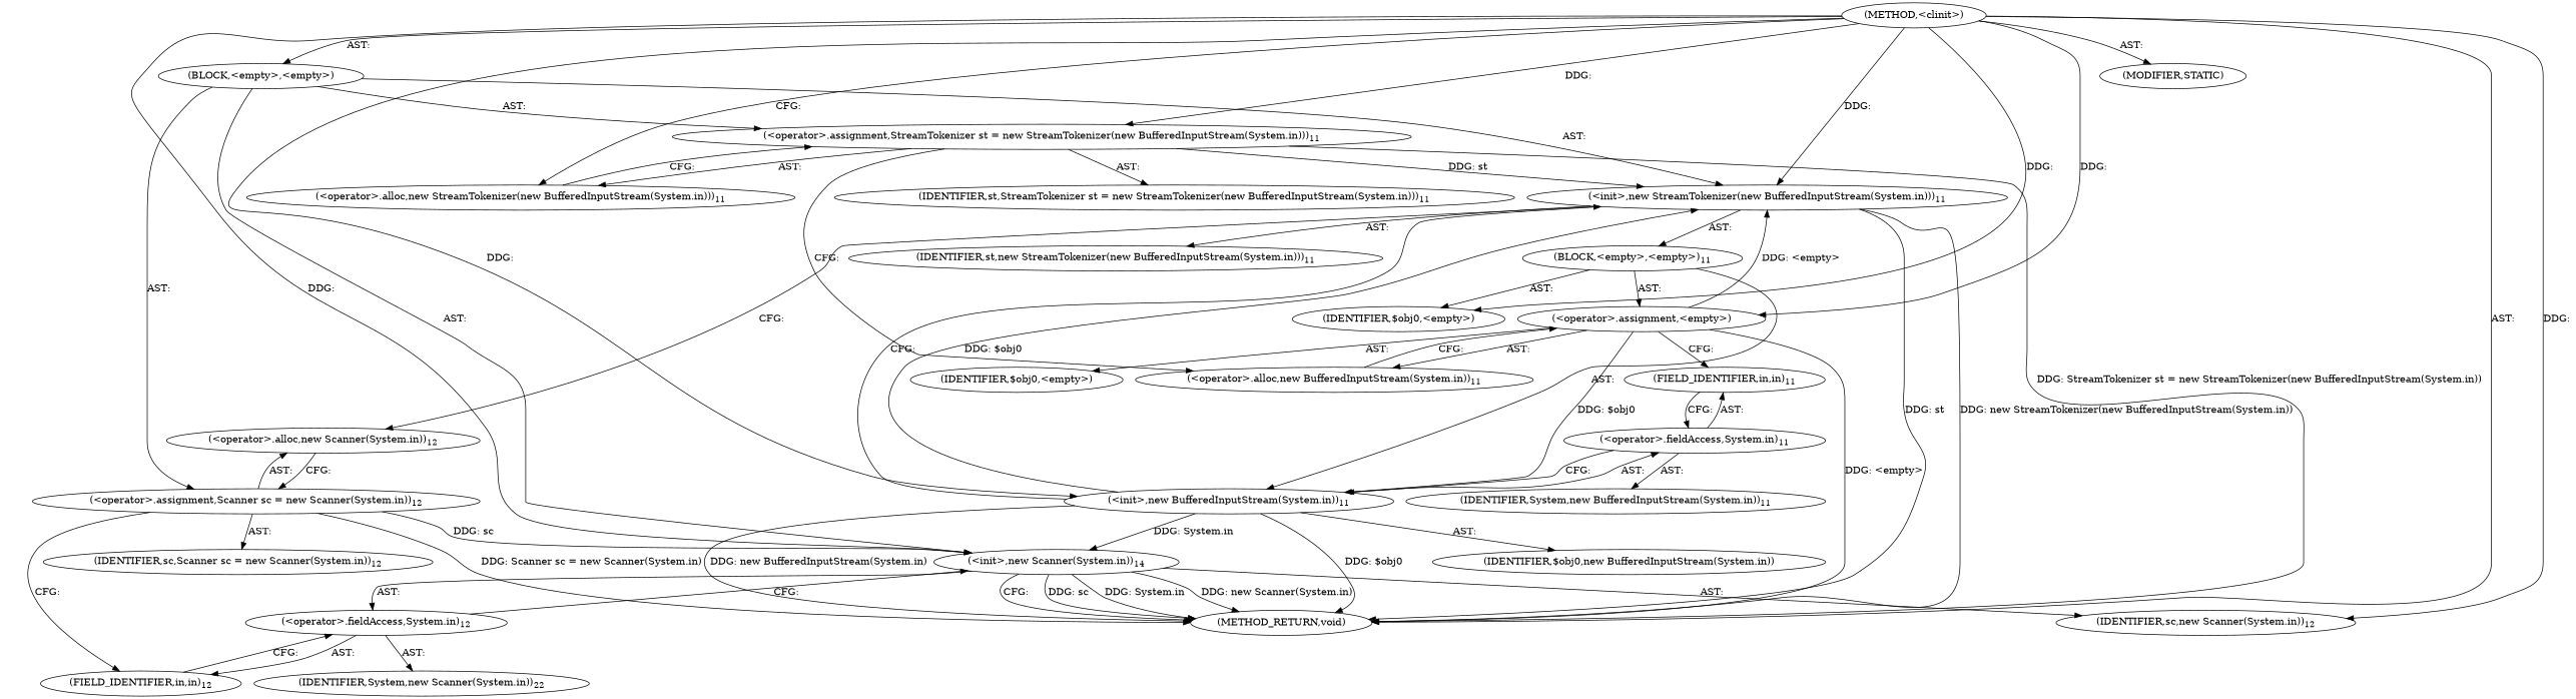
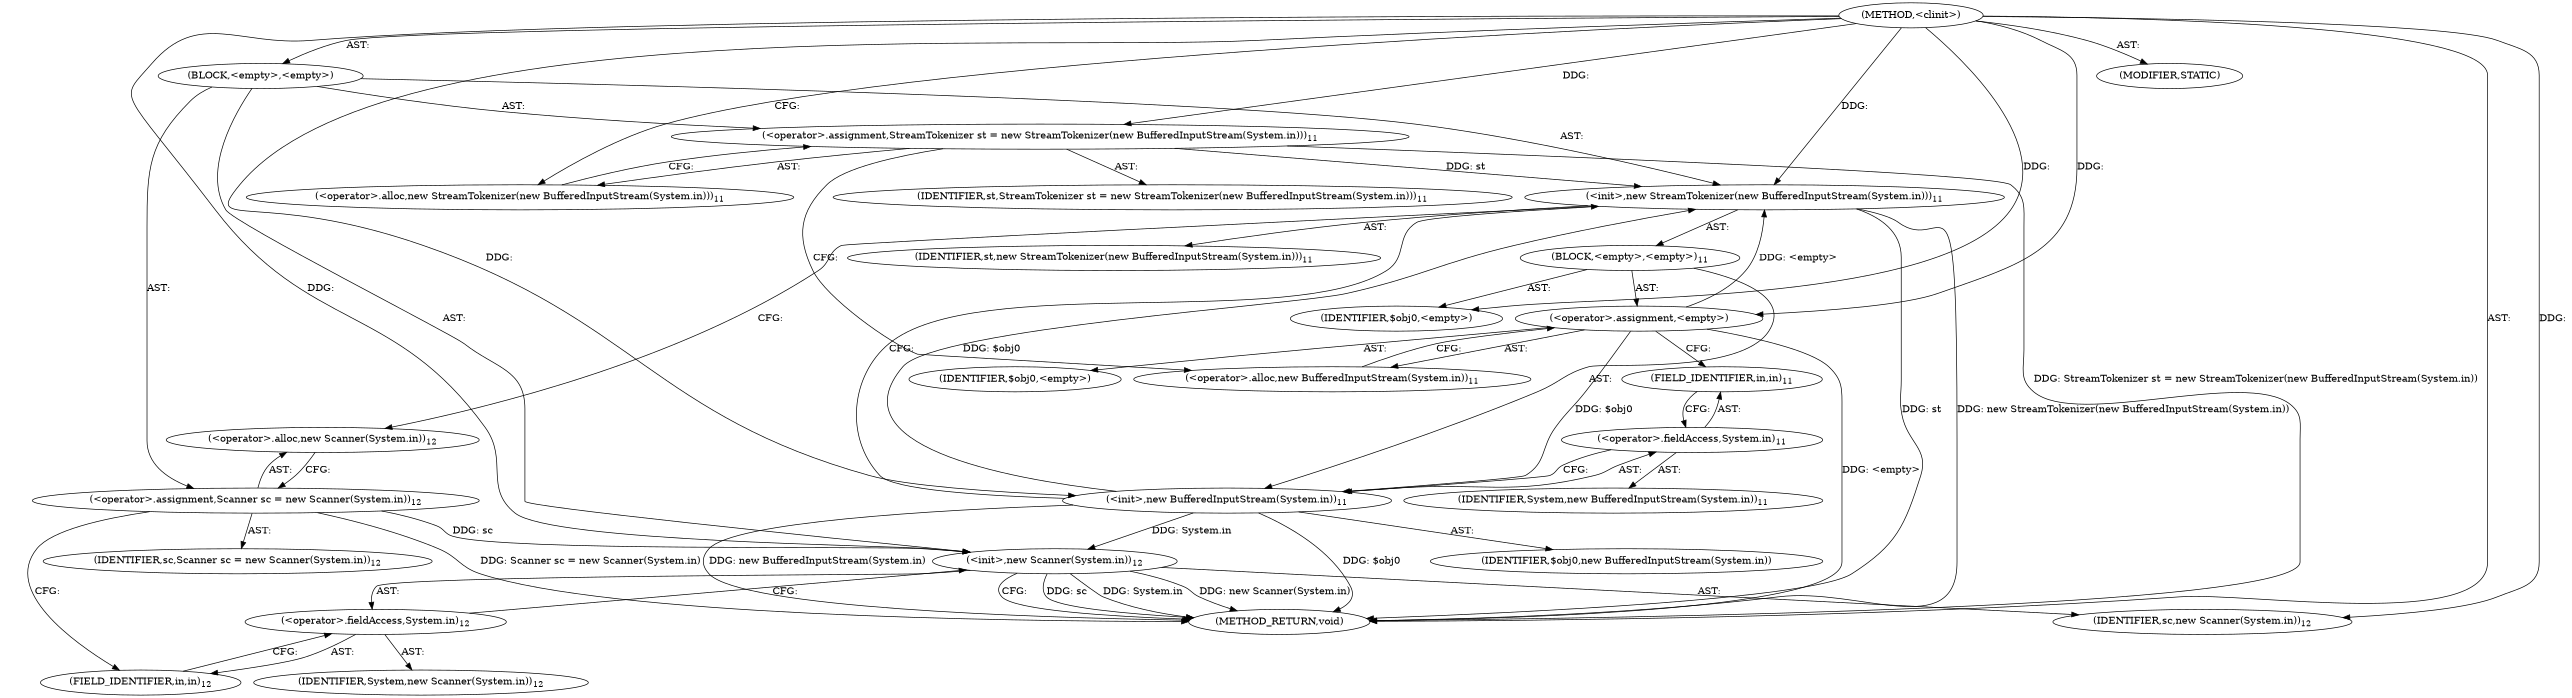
  digraph {
    n1 [label=<(METHOD,&lt;clinit&gt;)>]
    n2 [label=<(BLOCK,&lt;empty&gt;,&lt;empty&gt;)>]
    n3 [label=<(&lt;operator&gt;.assignment,StreamTokenizer st = new StreamTokenizer(new BufferedInputStream(System.in)))<SUB>11</SUB>>]
    n4 [label=<(&lt;operator&gt;.alloc,new StreamTokenizer(new BufferedInputStream(System.in)))<SUB>11</SUB>>]
    n5 [label=<(&lt;init&gt;,new StreamTokenizer(new BufferedInputStream(System.in)))<SUB>11</SUB>>]
    n6 [label=<(&lt;operator&gt;.assignment,&lt;empty&gt;)>]
    n7 [label=<(&lt;init&gt;,new BufferedInputStream(System.in))<SUB>11</SUB>>]
    n8 [label=<(IDENTIFIER,$obj0,&lt;empty&gt;)>]
-   n9 [label=<(&lt;init&gt;,new Scanner(System.in))<SUB>14</SUB>>]
+   n9 [label=<(&lt;init&gt;,new Scanner(System.in))<SUB>12</SUB>>]
    n10 [label=<(MODIFIER,STATIC)>]
    n11 [label=<(METHOD_RETURN,void)>]
    n12 [label=<(IDENTIFIER,sc,new Scanner(System.in))<SUB>12</SUB>>]
    n13 [label=<(&lt;operator&gt;.assignment,Scanner sc = new Scanner(System.in))<SUB>12</SUB>>]
    n14 [label=<(IDENTIFIER,st,StreamTokenizer st = new StreamTokenizer(new BufferedInputStream(System.in)))<SUB>11</SUB>>]
    n15 [label=<(&lt;operator&gt;.alloc,new BufferedInputStream(System.in))<SUB>11</SUB>>]
    n16 [label=<(IDENTIFIER,st,new StreamTokenizer(new BufferedInputStream(System.in)))<SUB>11</SUB>>]
    n17 [label=<(BLOCK,&lt;empty&gt;,&lt;empty&gt;)<SUB>11</SUB>>]
    n18 [label=<(&lt;operator&gt;.alloc,new Scanner(System.in))<SUB>12</SUB>>]
    n19 [label=<(IDENTIFIER,$obj0,&lt;empty&gt;)>]
    n20 [label=<(FIELD_IDENTIFIER,in,in)<SUB>11</SUB>>]
    n21 [label=<(IDENTIFIER,$obj0,new BufferedInputStream(System.in))>]
    n22 [label=<(&lt;operator&gt;.fieldAccess,System.in)<SUB>11</SUB>>]
    n23 [label=<(IDENTIFIER,sc,Scanner sc = new Scanner(System.in))<SUB>12</SUB>>]
    n24 [label=<(FIELD_IDENTIFIER,in,in)<SUB>12</SUB>>]
    n25 [label=<(&lt;operator&gt;.fieldAccess,System.in)<SUB>12</SUB>>]
    n26 [label=<(IDENTIFIER,System,new BufferedInputStream(System.in))<SUB>11</SUB>>]
-   n27 [label=<(IDENTIFIER,System,new Scanner(System.in))<SUB>22</SUB>>]
+   n27 [label=<(IDENTIFIER,System,new Scanner(System.in))<SUB>12</SUB>>]
    n1 -> n2 [label="AST: "]
    n1 -> n3 [label="DDG: "]
    n1 -> n4 [label="CFG: "]
    n1 -> n5 [label="DDG: "]
    n1 -> n6 [label="DDG: "]
    n1 -> n7 [label="DDG: "]
    n1 -> n8 [label="DDG: "]
    n1 -> n9 [label="DDG: "]
    n1 -> n10 [label="AST: "]
    n1 -> n11 [label="AST: "]
    n1 -> n12 [label="DDG: "]
    n2 -> n3 [label="AST: "]
    n2 -> n5 [label="AST: "]
    n2 -> n9 [label="AST: "]
    n2 -> n13 [label="AST: "]
    n3 -> n4 [label="AST: "]
    n3 -> n5 [label="DDG: st"]
    n3 -> n11 [label="DDG: StreamTokenizer st = new StreamTokenizer(new BufferedInputStream(System.in))"]
    n3 -> n14 [label="AST: "]
    n3 -> n15 [label="CFG: "]
    n4 -> n3 [label="CFG: "]
    n5 -> n11 [label="DDG: st"]
    n5 -> n11 [label="DDG: new StreamTokenizer(new BufferedInputStream(System.in))"]
    n5 -> n16 [label="AST: "]
    n5 -> n17 [label="AST: "]
    n5 -> n18 [label="CFG: "]
    n6 -> n5 [label="DDG: &lt;empty&gt;"]
    n6 -> n7 [label="DDG: $obj0"]
    n6 -> n11 [label="DDG: &lt;empty&gt;"]
    n6 -> n15 [label="AST: "]
    n6 -> n19 [label="AST: "]
    n6 -> n20 [label="CFG: "]
    n7 -> n5 [label="CFG: "]
    n7 -> n5 [label="DDG: $obj0"]
    n7 -> n9 [label="DDG: System.in"]
    n7 -> n11 [label="DDG: $obj0"]
    n7 -> n11 [label="DDG: new BufferedInputStream(System.in)"]
    n7 -> n21 [label="AST: "]
    n7 -> n22 [label="AST: "]
    n9 -> n11 [label="CFG: "]
    n9 -> n11 [label="DDG: sc"]
    n9 -> n11 [label="DDG: System.in"]
    n9 -> n11 [label="DDG: new Scanner(System.in)"]
    n9 -> n12 [label="AST: "]
    n9 -> n25 [label="AST: "]
    n13 -> n9 [label="DDG: sc"]
    n13 -> n11 [label="DDG: Scanner sc = new Scanner(System.in)"]
    n13 -> n18 [label="AST: "]
    n13 -> n23 [label="AST: "]
    n13 -> n24 [label="CFG: "]
    n15 -> n6 [label="CFG: "]
    n17 -> n6 [label="AST: "]
    n17 -> n7 [label="AST: "]
    n17 -> n8 [label="AST: "]
    n18 -> n13 [label="CFG: "]
    n20 -> n22 [label="CFG: "]
    n22 -> n7 [label="CFG: "]
    n22 -> n20 [label="AST: "]
    n22 -> n26 [label="AST: "]
    n24 -> n25 [label="CFG: "]
    n25 -> n9 [label="CFG: "]
    n25 -> n24 [label="AST: "]
    n25 -> n27 [label="AST: "]
  }
